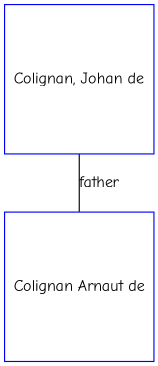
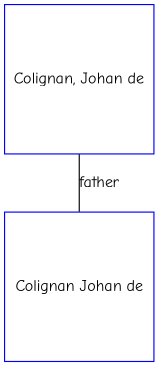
  digraph {
    fontname="Comic Neue"
    node [color=blue regular=1 shape=box fontname="Comic Neue"]
-   n1 [label="Colignan Arnaut de"]
+   n1 [label="Colignan Johan de"]
    n2 [label="Colignan, Johan de"]
    n2 -> n1 [arrowsize=0.0 dir=none label=father fontname="Comic Neue"]
  }
